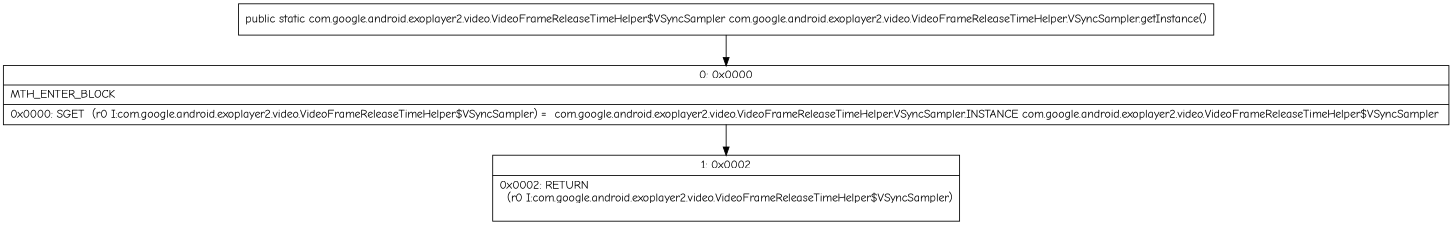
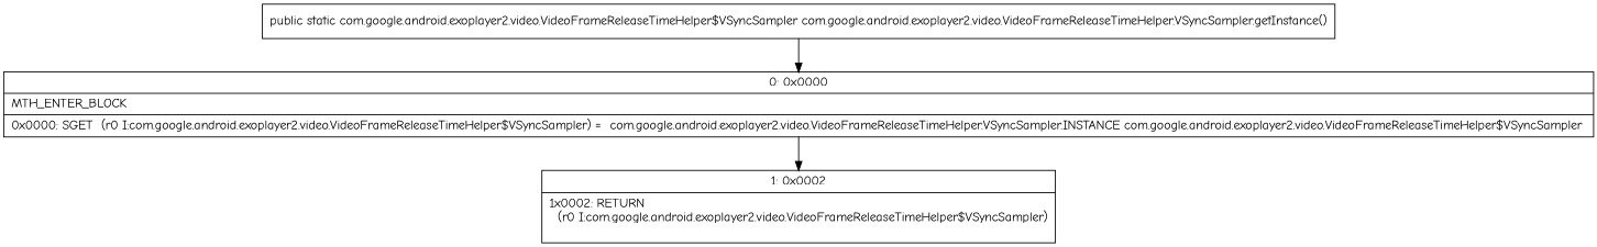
  digraph {
    fontname="Comic Neue"
    node [shape=record fontname="Comic Neue"]
    edge [fontname="Comic Neue"]
    n1 [label="{0\:\ 0x0000|MTH_ENTER_BLOCK\l|0x0000: SGET  (r0 I:com.google.android.exoplayer2.video.VideoFrameReleaseTimeHelper$VSyncSampler) =  com.google.android.exoplayer2.video.VideoFrameReleaseTimeHelper.VSyncSampler.INSTANCE com.google.android.exoplayer2.video.VideoFrameReleaseTimeHelper$VSyncSampler \l}"]
-   n2 [label="{1\:\ 0x0002|0x0002: RETURN  \l  (r0 I:com.google.android.exoplayer2.video.VideoFrameReleaseTimeHelper$VSyncSampler)\l \l}"]
+   n2 [label="{1\:\ 0x0002|1x0002: RETURN  \l  (r0 I:com.google.android.exoplayer2.video.VideoFrameReleaseTimeHelper$VSyncSampler)\l \l}"]
    n3 [label="{public static com.google.android.exoplayer2.video.VideoFrameReleaseTimeHelper$VSyncSampler com.google.android.exoplayer2.video.VideoFrameReleaseTimeHelper.VSyncSampler.getInstance() }"]
    n1 -> n2
    n3 -> n1
  }
